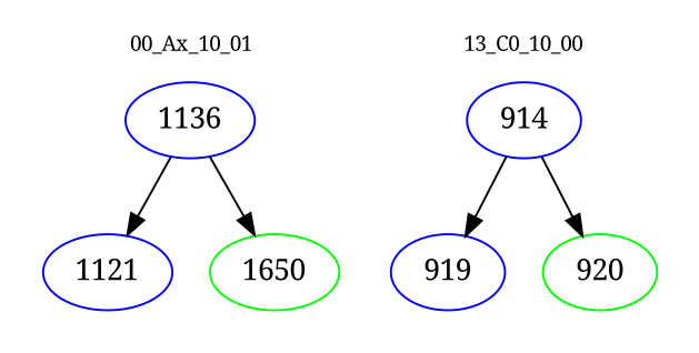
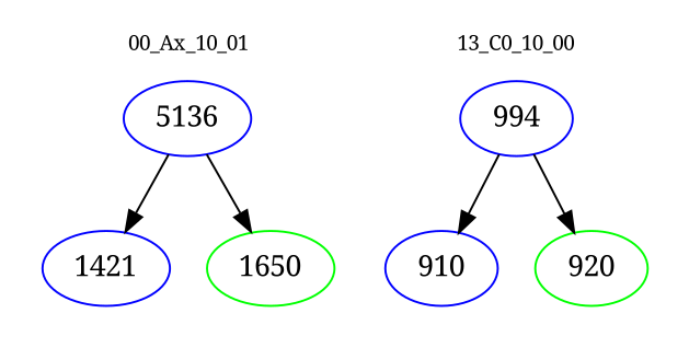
  digraph {
    fontname="Noto Serif"
    node [color=blue fontname="Noto Serif"]
    edge [color=black fontname="Noto Serif"]
-   n1 [label=1136]
-   n2 [label=1121]
+   n1 [label=5136]
+   n2 [label=1421]
    n3 [color=green label=1650]
-   n4 [label=914]
-   n5 [label=919]
+   n4 [label=994]
+   n5 [label=910]
    n6 [color=green label=920]
    subgraph cluster_1 {
      color=white
      fontsize=10
      label="00_Ax_10_01"
      n1
      n2
      n3
    }
    subgraph cluster_2 {
      color=white
      fontsize=10
      label="13_C0_10_00"
      n4
      n5
      n6
    }
    n1 -> n2
    n1 -> n3
    n4 -> n5
    n4 -> n6
  }
